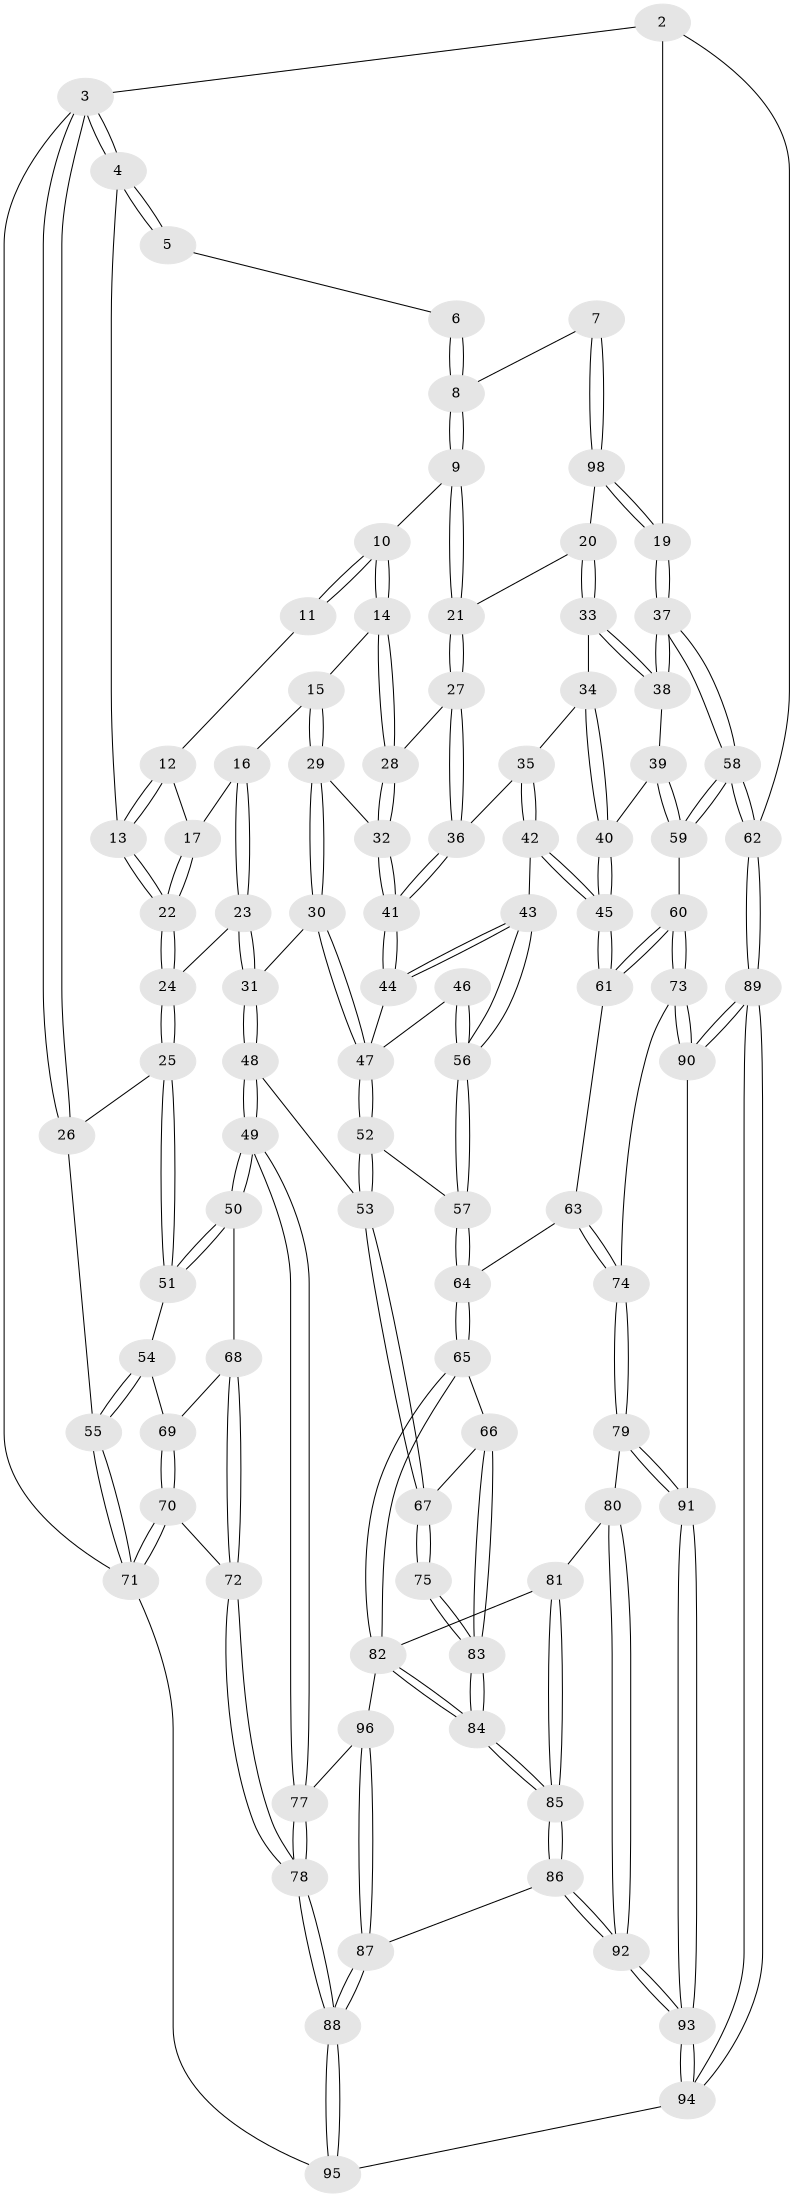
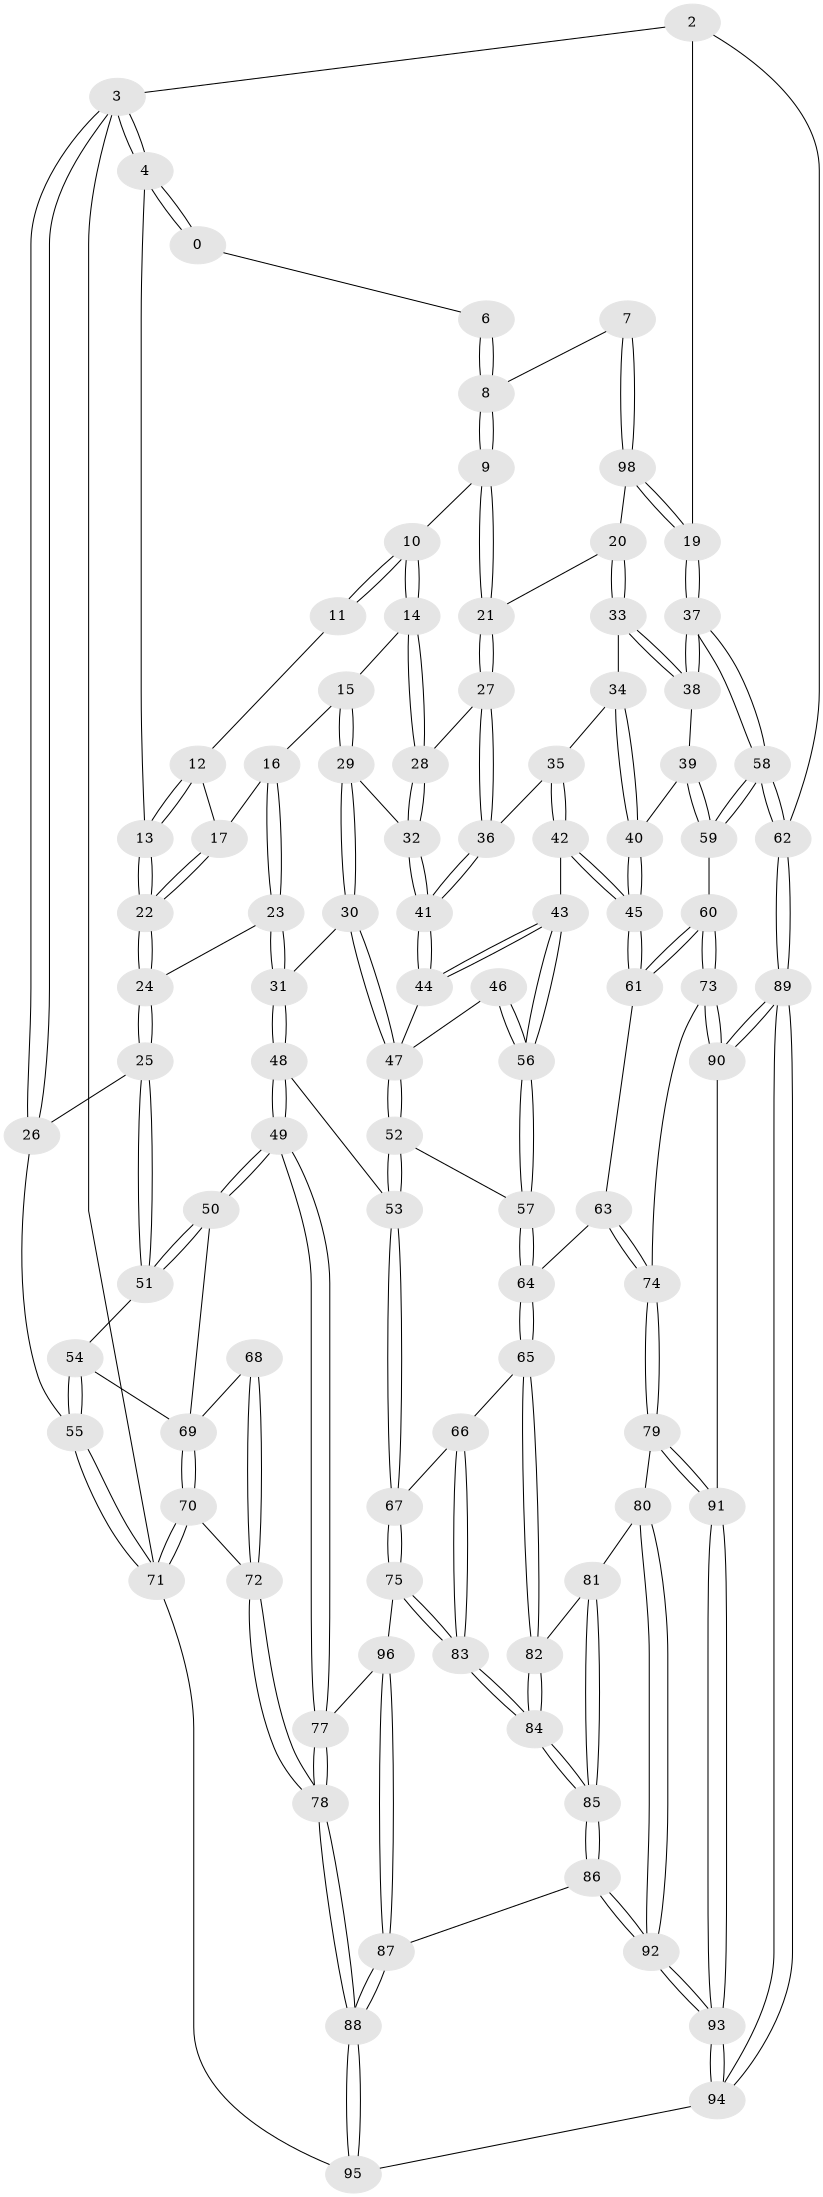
  graph {
    node [color=gray90 style=filled]
    2
    3
    19
    62
    7
    8
    n7 [label=98]
    4
    26
    71
    37
    89
-   5
+   5 [label=0]
    13
    55
    95
    6
    22
    11
    12
    9
    20
    10
    21
    14
    27
    15
    28
    17
    24
    16
    29
    32
    23
    30
    31
    33
    38
    58
    34
    36
    25
    48
    51
    54
    41
    47
    52
    49
    53
    44
    35
    40
    39
    42
    45
    43
    59
    60
    61
    56
    57
    46
    63
    50
    77
    67
    68
    78
    69
    72
    64
    75
    70
    65
    73
    74
    90
    94
    79
    66
    82
    83
    84
    n85 [label=96]
    88
    91
    80
    87
    81
    92
    93
    85
    86
    2 -- 3
    2 -- 19
    2 -- 62
    3 -- 4
    3 -- 4
    3 -- 26
    3 -- 26
    3 -- 71
    19 -- 37
    19 -- 37
    62 -- 89
    62 -- 89
    7 -- 8
    7 -- n7
    7 -- n7
    8 -- 9
    8 -- 9
    n7 -- 19
    n7 -- 19
    n7 -- 20
    4 -- 5
    4 -- 5
    4 -- 13
    26 -- 55
    71 -- 95
    37 -- 38
    37 -- 38
    37 -- 58
    37 -- 58
    89 -- 90
    89 -- 90
    89 -- 94
    89 -- 94
    5 -- 6
    13 -- 22
    13 -- 22
    55 -- 71
    55 -- 71
    6 -- 8
    6 -- 8
    22 -- 24
    22 -- 24
    11 -- 12
    12 -- 13
    12 -- 13
    12 -- 17
    9 -- 10
    9 -- 21
    9 -- 21
    20 -- 21
    20 -- 33
    20 -- 33
    10 -- 11
    10 -- 11
    10 -- 14
    10 -- 14
    21 -- 27
    21 -- 27
    14 -- 15
    14 -- 28
    14 -- 28
    27 -- 28
    27 -- 36
    27 -- 36
    15 -- 16
    15 -- 29
    15 -- 29
    28 -- 32
    28 -- 32
    17 -- 22
    17 -- 22
    24 -- 25
    24 -- 25
    16 -- 17
    16 -- 23
    16 -- 23
    29 -- 32
    29 -- 30
    29 -- 30
    32 -- 41
    32 -- 41
    23 -- 24
    23 -- 31
    23 -- 31
    30 -- 31
    30 -- 47
    30 -- 47
    31 -- 48
    31 -- 48
    33 -- 38
    33 -- 38
    33 -- 34
    38 -- 39
    58 -- 62
    58 -- 62
    58 -- 59
    58 -- 59
    34 -- 35
    34 -- 40
    34 -- 40
    36 -- 41
    36 -- 41
    25 -- 26
    25 -- 51
    25 -- 51
    48 -- 49
    48 -- 49
    48 -- 53
    51 -- 54
    54 -- 55
    54 -- 55
    54 -- 69
    41 -- 44
    41 -- 44
    47 -- 52
    47 -- 52
    52 -- 53
    52 -- 53
    52 -- 57
    49 -- 50
    49 -- 50
    49 -- 77
    49 -- 77
    53 -- 67
    53 -- 67
    44 -- 47
    35 -- 36
    35 -- 42
    35 -- 42
    40 -- 45
    40 -- 45
    39 -- 40
    39 -- 59
    39 -- 59
    42 -- 45
    42 -- 45
    42 -- 43
    45 -- 61
    45 -- 61
    43 -- 44
    43 -- 44
    43 -- 56
    43 -- 56
    59 -- 60
    60 -- 61
    60 -- 61
    60 -- 73
    60 -- 73
    61 -- 63
    56 -- 57
    56 -- 57
    57 -- 64
    57 -- 64
    46 -- 47
    46 -- 56
    46 -- 56
    63 -- 64
    63 -- 74
    63 -- 74
    50 -- 51
    50 -- 51
-   50 -- 68
+   50 -- 69
    77 -- 78
    77 -- 78
    67 -- 75
    67 -- 75
    68 -- 69
    68 -- 72
    68 -- 72
    78 -- 88
    78 -- 88
    69 -- 70
    69 -- 70
    72 -- 78
    72 -- 78
    64 -- 65
    64 -- 65
    75 -- 83
    75 -- 83
-   82 -- n85
+   75 -- n85
    70 -- 71
    70 -- 71
    70 -- 72
    65 -- 66
    65 -- 82
    65 -- 82
    73 -- 74
    73 -- 90
    73 -- 90
    74 -- 79
    74 -- 79
    90 -- 91
    94 -- 95
    79 -- 91
    79 -- 91
    79 -- 80
    66 -- 67
    66 -- 83
    66 -- 83
    82 -- 84
    82 -- 84
    83 -- 84
    83 -- 84
    84 -- 85
    84 -- 85
    n85 -- 77
    n85 -- 87
    n85 -- 87
    88 -- 95
    88 -- 95
    91 -- 93
    91 -- 93
    80 -- 81
    80 -- 92
    80 -- 92
    87 -- 88
    87 -- 88
    81 -- 82
    81 -- 85
    81 -- 85
    92 -- 93
    92 -- 93
    93 -- 94
    93 -- 94
    85 -- 86
    85 -- 86
    86 -- 87
    86 -- 92
    86 -- 92
  }
